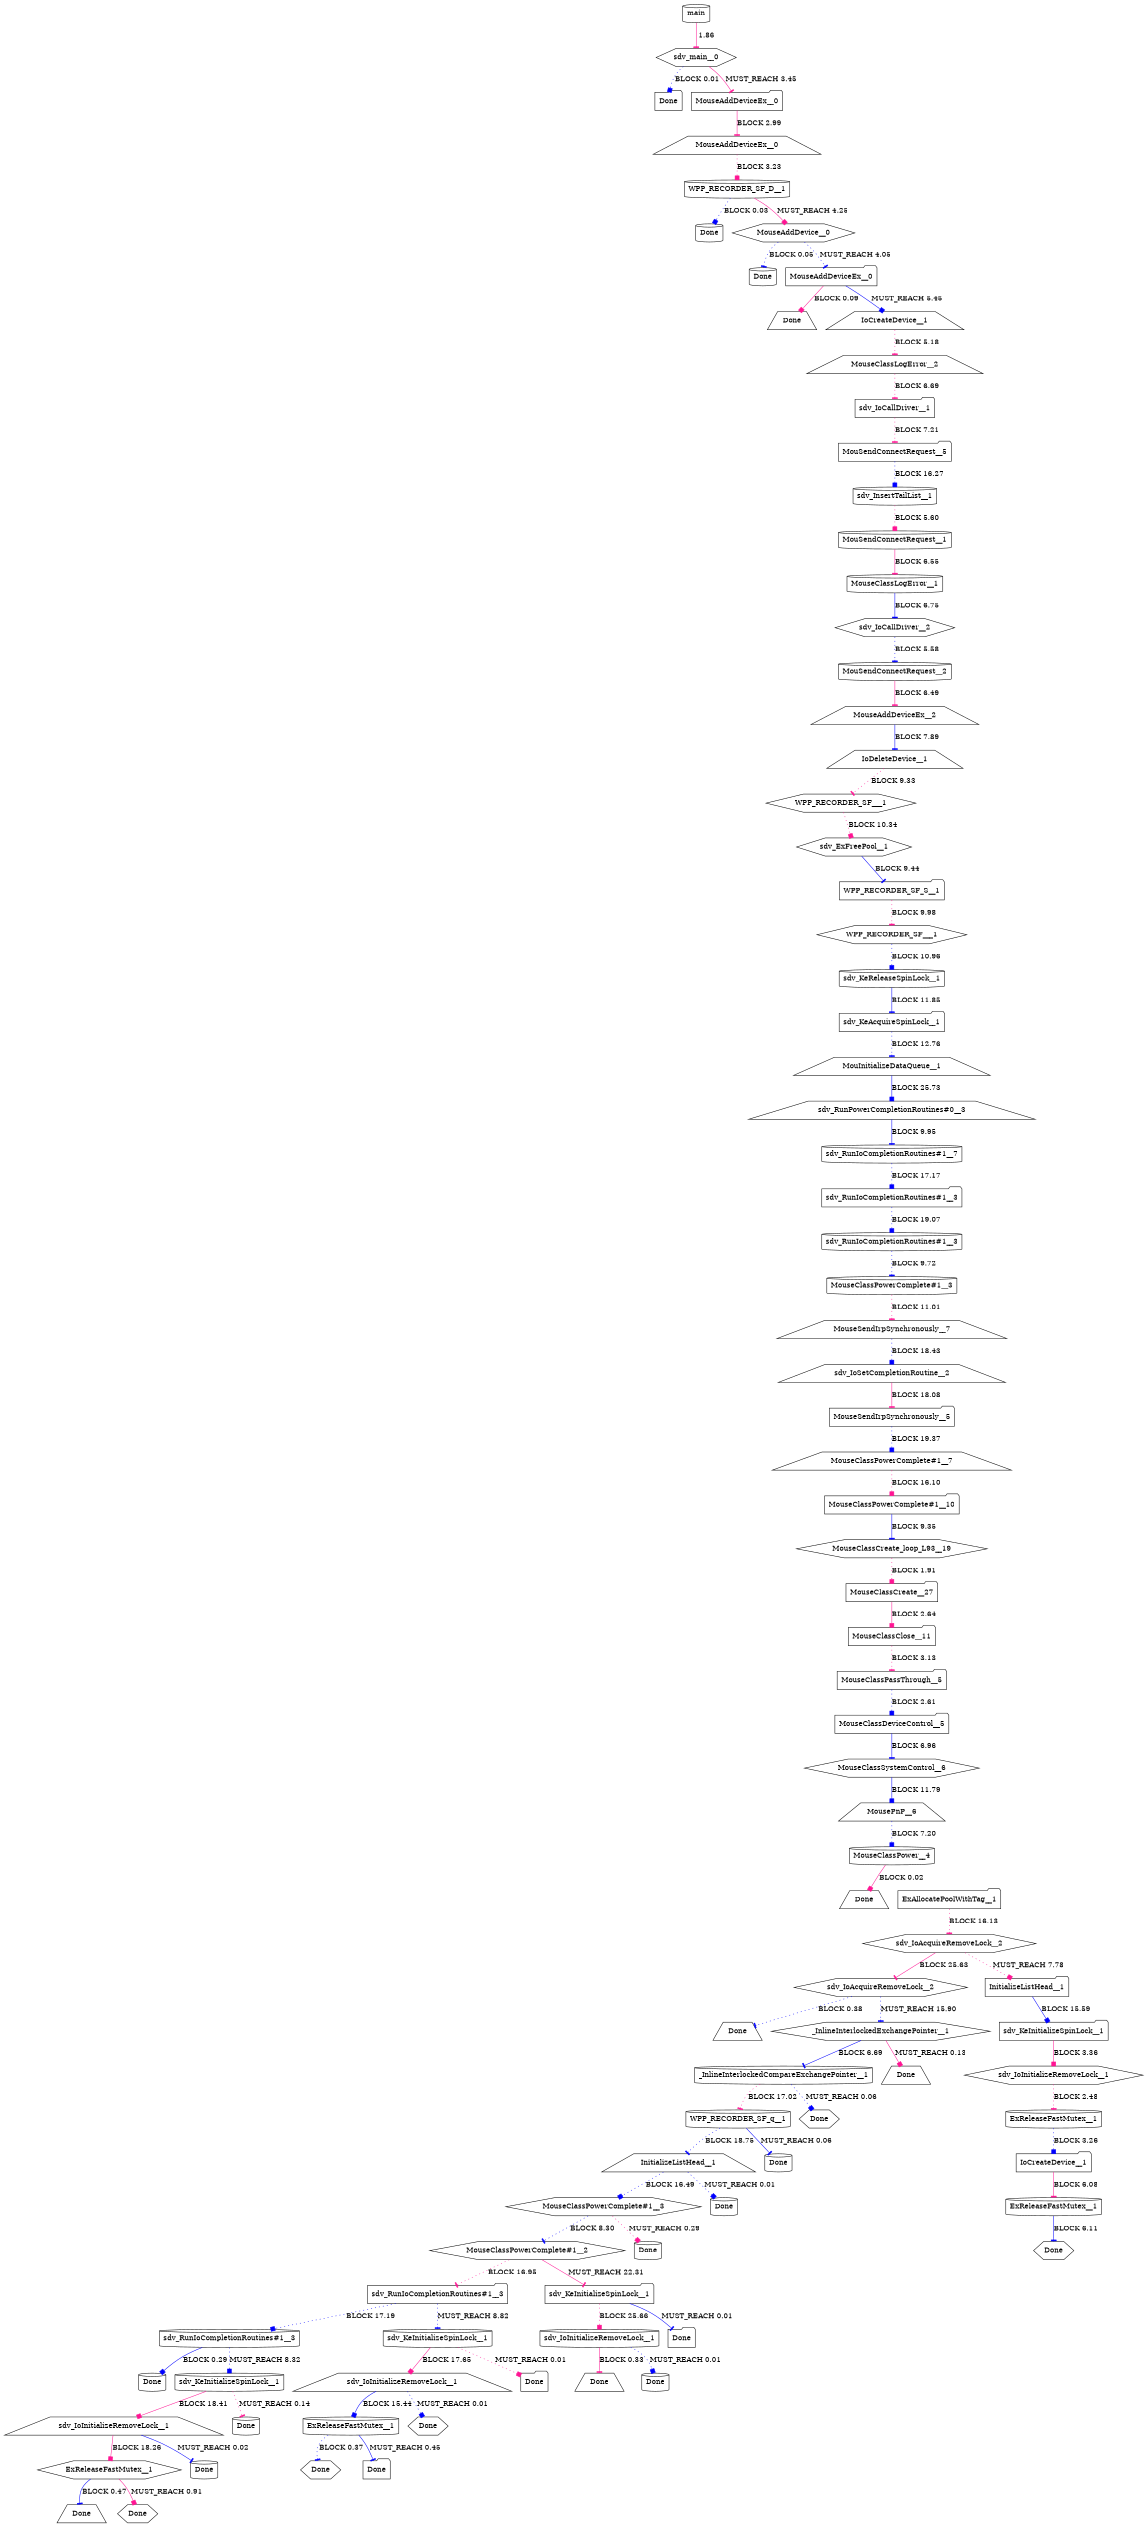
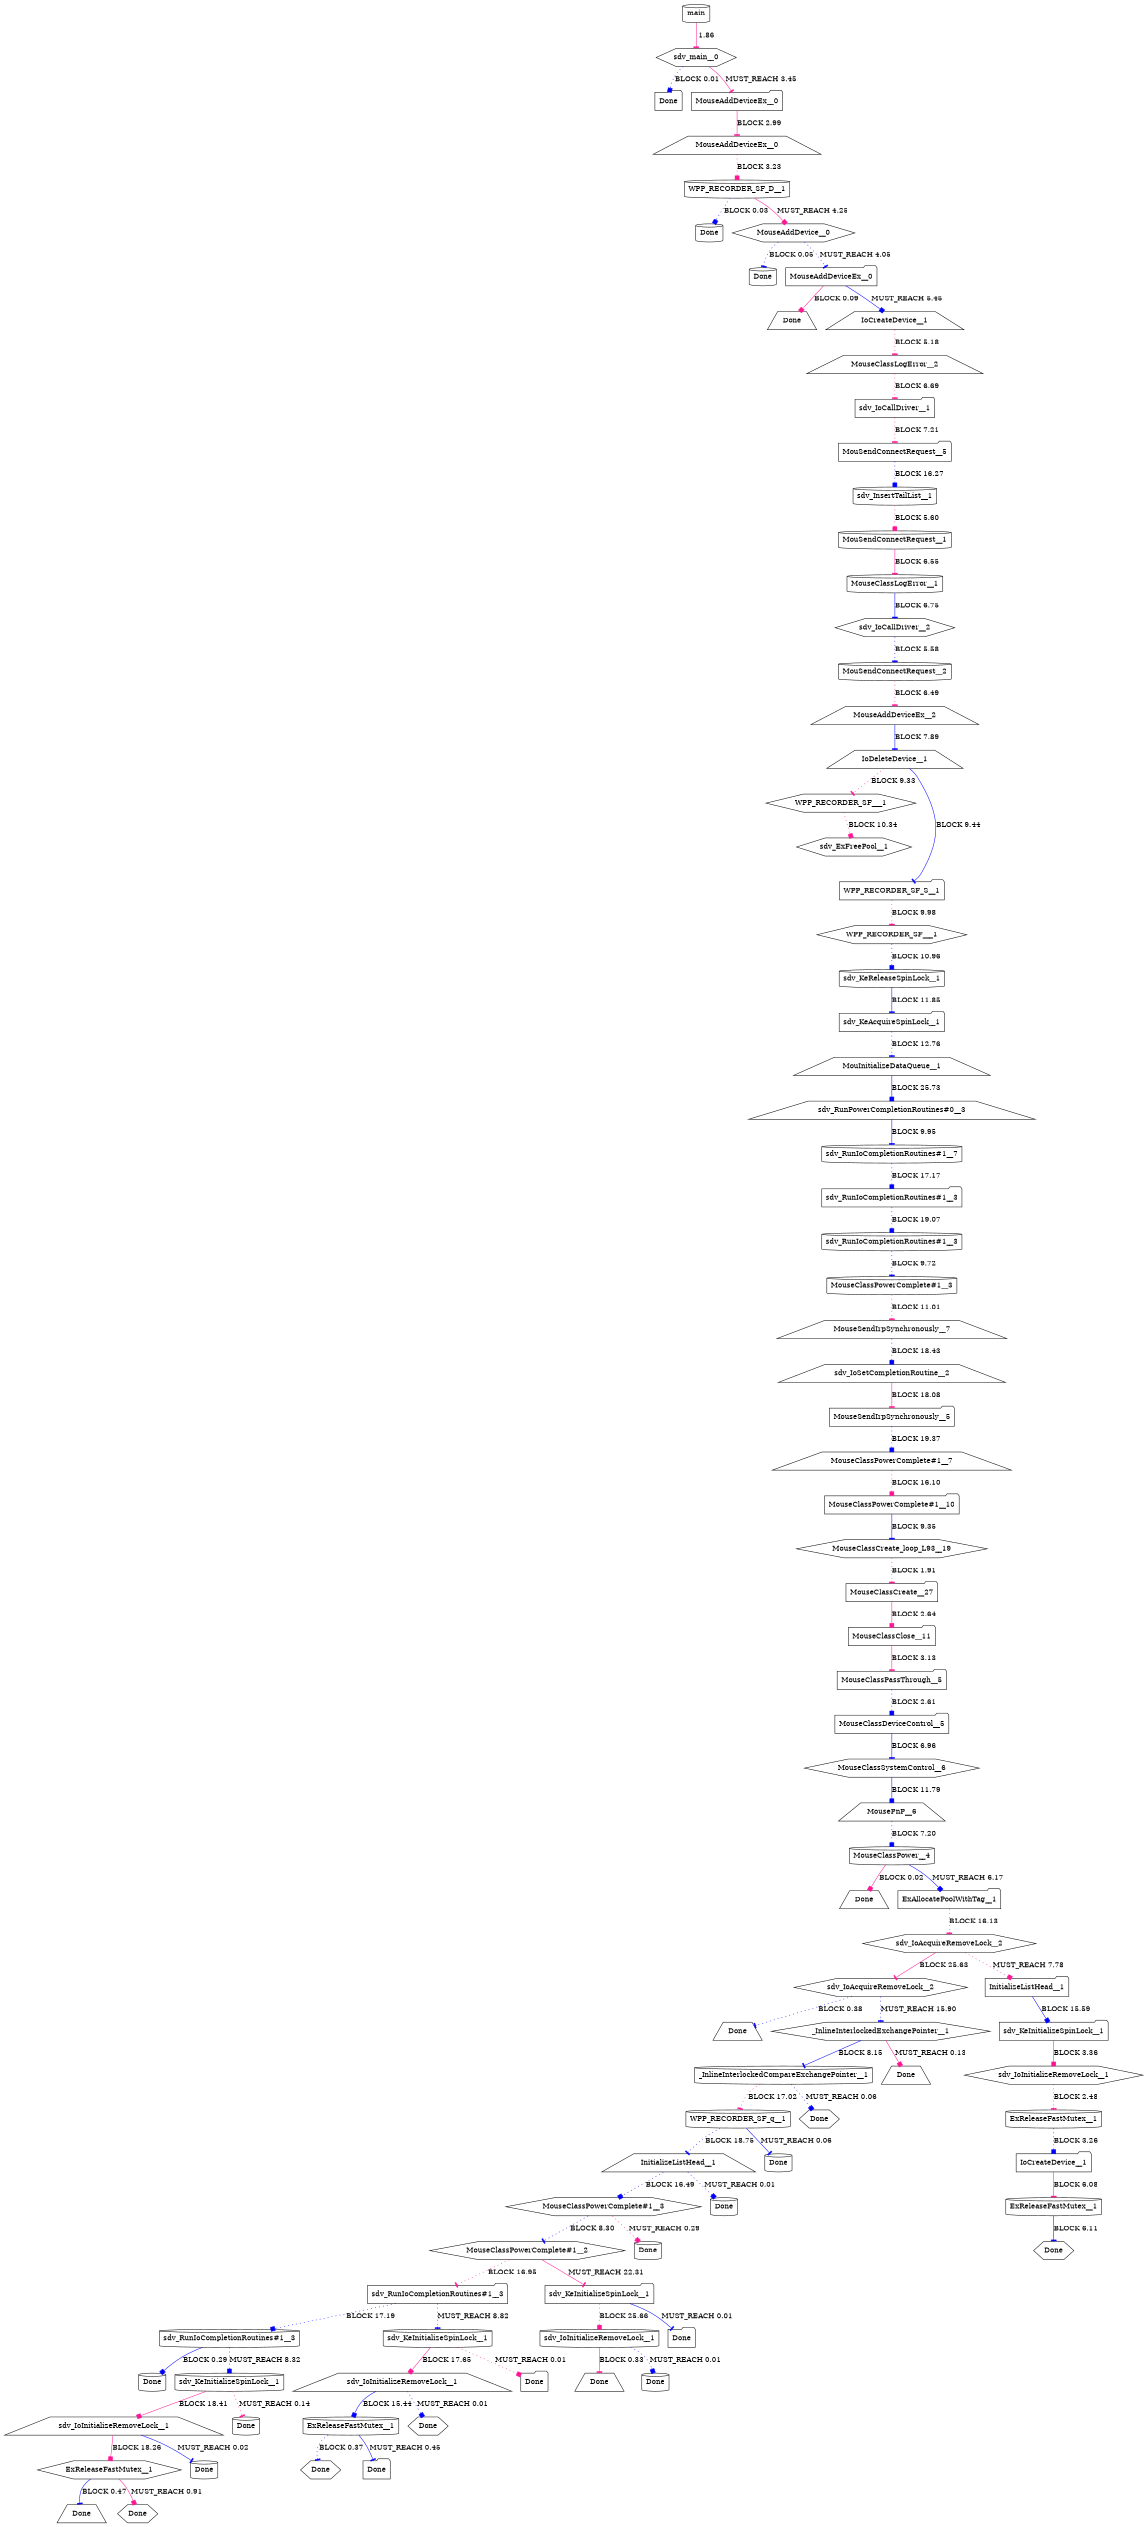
  digraph {
    node [shape=cylinder]
    edge [arrowhead=tee color=blue style=dotted]
    n1 [label=main]
    n2 [label=sdv_main__0 shape=hexagon]
    n3 [label=Done shape=folder]
    n4 [label=MouseAddDeviceEx__0 shape=folder]
    n5 [label=MouseAddDeviceEx__0 shape=trapezium]
    n6 [label=WPP_RECORDER_SF_D__1]
    n7 [label=Done]
    n8 [label=MouseAddDevice__0 shape=hexagon]
    n9 [label=Done]
    n10 [label=MouseAddDeviceEx__0 shape=folder]
    n11 [label=Done shape=trapezium]
    n12 [label=IoCreateDevice__1 shape=trapezium]
    n13 [label=MouseClassLogError__2 shape=trapezium]
    n14 [label=sdv_IoCallDriver__1 shape=folder]
    n15 [label=MouSendConnectRequest__5 shape=folder]
    n16 [label=sdv_InsertTailList__1]
    n17 [label=MouSendConnectRequest__1]
    n18 [label=MouseClassLogError__1]
    n19 [label=sdv_IoCallDriver__2 shape=hexagon]
    n20 [label=MouSendConnectRequest__2]
    n21 [label=MouseAddDeviceEx__2 shape=trapezium]
    n22 [label=IoDeleteDevice__1 shape=trapezium]
    n23 [label=WPP_RECORDER_SF___1 shape=hexagon]
    n24 [label=sdv_ExFreePool__1 shape=hexagon]
    n25 [label=WPP_RECORDER_SF_S__1 shape=folder]
    n26 [label=WPP_RECORDER_SF___1 shape=hexagon]
    n27 [label=sdv_KeReleaseSpinLock__1]
    n28 [label=sdv_KeAcquireSpinLock__1 shape=folder]
    n29 [label=MouInitializeDataQueue__1 shape=trapezium]
    n30 [label="sdv_RunPowerCompletionRoutines#0__3" shape=trapezium]
    n31 [label="sdv_RunIoCompletionRoutines#1__7"]
    n32 [label="sdv_RunIoCompletionRoutines#1__3" shape=folder]
    n33 [label="sdv_RunIoCompletionRoutines#1__3"]
    n34 [label="MouseClassPowerComplete#1__3"]
    n35 [label=MouseSendIrpSynchronously__7 shape=trapezium]
    n36 [label=sdv_IoSetCompletionRoutine__2 shape=trapezium]
    n37 [label=MouseSendIrpSynchronously__5 shape=folder]
    n38 [label="MouseClassPowerComplete#1__7" shape=trapezium]
    n39 [label="MouseClassPowerComplete#1__10" shape=folder]
    n40 [label=MouseClassCreate_loop_L93__19 shape=hexagon]
    n41 [label=MouseClassCreate__27 shape=folder]
    n42 [label=MouseClassClose__11 shape=folder]
    n43 [label=MouseClassPassThrough__5 shape=folder]
    n44 [label=MouseClassDeviceControl__5 shape=folder]
    n45 [label=MouseClassSystemControl__6 shape=hexagon]
    n46 [label=MousePnP__6 shape=trapezium]
    n47 [label=MouseClassPower__4]
    n48 [label=Done shape=trapezium]
    n49 [label=ExAllocatePoolWithTag__1 shape=folder]
    n50 [label=sdv_IoAcquireRemoveLock__2 shape=hexagon]
    n51 [label=sdv_IoAcquireRemoveLock__2 shape=hexagon]
    n52 [label=InitializeListHead__1 shape=folder]
    n53 [label=Done shape=trapezium]
    n54 [label=_InlineInterlockedExchangePointer__1 shape=hexagon]
    n55 [label=sdv_KeInitializeSpinLock__1 shape=folder]
    n56 [label=_InlineInterlockedCompareExchangePointer__1]
    n57 [label=Done shape=trapezium]
    n58 [label=WPP_RECORDER_SF_q__1]
    n59 [label=Done shape=hexagon]
    n60 [label=InitializeListHead__1 shape=trapezium]
    n61 [label=Done]
    n62 [label="MouseClassPowerComplete#1__3" shape=hexagon]
    n63 [label=Done]
    n64 [label="MouseClassPowerComplete#1__2" shape=hexagon]
    n65 [label=Done]
    n66 [label="sdv_RunIoCompletionRoutines#1__3" shape=folder]
    n67 [label=sdv_KeInitializeSpinLock__1 shape=folder]
    n68 [label="sdv_RunIoCompletionRoutines#1__3"]
    n69 [label=sdv_KeInitializeSpinLock__1]
    n70 [label=sdv_IoInitializeRemoveLock__1]
    n71 [label=Done shape=folder]
    n72 [label=Done]
    n73 [label=sdv_KeInitializeSpinLock__1]
    n74 [label=sdv_IoInitializeRemoveLock__1 shape=trapezium]
    n75 [label=Done shape=folder]
    n76 [label=sdv_IoInitializeRemoveLock__1 shape=trapezium]
    n77 [label=Done]
    n78 [label=ExReleaseFastMutex__1 shape=hexagon]
    n79 [label=Done]
    n80 [label=Done shape=trapezium]
    n81 [label=Done shape=hexagon]
    n82 [label=ExReleaseFastMutex__1]
    n83 [label=Done shape=hexagon]
    n84 [label=Done shape=hexagon]
    n85 [label=Done shape=folder]
    n86 [label=Done shape=trapezium]
    n87 [label=Done]
    n88 [label=sdv_IoInitializeRemoveLock__1 shape=hexagon]
    n89 [label=ExReleaseFastMutex__1]
    n90 [label=IoCreateDevice__1 shape=folder]
    n91 [label=ExReleaseFastMutex__1]
    n92 [label=Done shape=hexagon]
    n1 -> n2 [color=deeppink label=" 1.86" style=solid]
    n2 -> n3 [arrowhead=box label="BLOCK 0.01"]
    n2 -> n4 [color=deeppink label="MUST_REACH 3.45" style=solid]
    n4 -> n5 [color=deeppink label="BLOCK 2.99" style=solid]
    n5 -> n6 [arrowhead=box color=deeppink label="BLOCK 3.23"]
    n6 -> n7 [arrowhead=box label="BLOCK 0.03"]
    n6 -> n8 [arrowhead=box color=deeppink label="MUST_REACH 4.25" style=solid]
    n8 -> n9 [label="BLOCK 0.05"]
    n8 -> n10 [label="MUST_REACH 4.05"]
    n10 -> n11 [arrowhead=box color=deeppink label="BLOCK 0.09" style=solid]
    n10 -> n12 [arrowhead=box label="MUST_REACH 5.45" style=solid]
    n12 -> n13 [color=deeppink label="BLOCK 5.18"]
    n13 -> n14 [color=deeppink label="BLOCK 6.69"]
    n14 -> n15 [color=deeppink label="BLOCK 7.21"]
    n15 -> n16 [arrowhead=box label="BLOCK 16.27"]
    n16 -> n17 [arrowhead=box color=deeppink label="BLOCK 5.60"]
    n17 -> n18 [color=deeppink label="BLOCK 6.55" style=solid]
    n18 -> n19 [label="BLOCK 6.75" style=solid]
    n19 -> n20 [label="BLOCK 5.58"]
-   n20 -> n21 [color=deeppink label="BLOCK 6.49" style=solid]
+   n20 -> n21 [color=deeppink label="BLOCK 6.49"]
    n21 -> n22 [label="BLOCK 7.89" style=solid]
    n22 -> n23 [color=deeppink label="BLOCK 9.33"]
    n23 -> n24 [arrowhead=box color=deeppink label="BLOCK 10.34"]
-   n24 -> n25 [label="BLOCK 9.44" style=solid]
+   n22 -> n25 [label="BLOCK 9.44" style=solid]
    n25 -> n26 [color=deeppink label="BLOCK 9.98"]
    n26 -> n27 [arrowhead=box label="BLOCK 10.96"]
    n27 -> n28 [label="BLOCK 11.85" style=solid]
    n28 -> n29 [label="BLOCK 12.76"]
    n29 -> n30 [arrowhead=box label="BLOCK 25.73" style=solid]
    n30 -> n31 [label="BLOCK 9.95" style=solid]
    n31 -> n32 [arrowhead=box label="BLOCK 17.17"]
    n32 -> n33 [arrowhead=box label="BLOCK 19.07"]
    n33 -> n34 [label="BLOCK 9.72"]
    n34 -> n35 [color=deeppink label="BLOCK 11.01"]
    n35 -> n36 [arrowhead=box label="BLOCK 18.43"]
    n36 -> n37 [color=deeppink label="BLOCK 18.08" style=solid]
    n37 -> n38 [arrowhead=box label="BLOCK 19.37"]
    n38 -> n39 [arrowhead=box color=deeppink label="BLOCK 16.10"]
    n39 -> n40 [label="BLOCK 9.35" style=solid]
-   n40 -> n41 [arrowhead=box color=deeppink label="BLOCK 1.91"]
+   n40 -> n41 [color=deeppink label="BLOCK 1.91"]
    n41 -> n42 [arrowhead=box color=deeppink label="BLOCK 2.64" style=solid]
-   n42 -> n43 [color=deeppink label="BLOCK 3.13"]
+   n42 -> n43 [color=deeppink label="BLOCK 3.13" style=solid]
    n43 -> n44 [arrowhead=box label="BLOCK 2.61"]
    n44 -> n45 [label="BLOCK 6.96" style=solid]
    n45 -> n46 [arrowhead=box label="BLOCK 11.79" style=solid]
    n46 -> n47 [arrowhead=box label="BLOCK 7.20"]
    n47 -> n48 [arrowhead=box color=deeppink label="BLOCK 0.02" style=solid]
+   n47 -> n49 [arrowhead=box label="MUST_REACH 6.17" style=solid]
    n49 -> n50 [color=deeppink label="BLOCK 16.13"]
    n50 -> n51 [color=deeppink label="BLOCK 25.63" style=solid]
    n50 -> n52 [arrowhead=box color=deeppink label="MUST_REACH 7.78"]
    n51 -> n53 [label="BLOCK 0.38"]
    n51 -> n54 [label="MUST_REACH 15.90"]
    n52 -> n55 [arrowhead=box label="BLOCK 15.59" style=solid]
-   n54 -> n56 [label="BLOCK 6.69" style=solid]
+   n54 -> n56 [label="BLOCK 8.15" style=solid]
    n54 -> n57 [arrowhead=box color=deeppink label="MUST_REACH 0.13" style=solid]
    n55 -> n88 [arrowhead=box color=deeppink label="BLOCK 3.36" style=solid]
    n56 -> n58 [color=deeppink label="BLOCK 17.02"]
    n56 -> n59 [arrowhead=box label="MUST_REACH 0.06"]
    n58 -> n60 [label="BLOCK 18.75"]
    n58 -> n61 [label="MUST_REACH 0.06" style=solid]
    n60 -> n62 [arrowhead=box label="BLOCK 16.49"]
    n60 -> n63 [arrowhead=box label="MUST_REACH 0.01"]
    n62 -> n64 [label="BLOCK 8.30"]
    n62 -> n65 [arrowhead=box color=deeppink label="MUST_REACH 0.29"]
    n64 -> n66 [color=deeppink label="BLOCK 16.95"]
    n64 -> n67 [color=deeppink label="MUST_REACH 22.31" style=solid]
    n66 -> n68 [arrowhead=box label="BLOCK 17.19"]
    n66 -> n69 [label="MUST_REACH 8.82"]
    n67 -> n70 [arrowhead=box color=deeppink label="BLOCK 25.66"]
    n67 -> n71 [label="MUST_REACH 0.01" style=solid]
    n68 -> n72 [arrowhead=box label="BLOCK 0.29" style=solid]
    n68 -> n73 [arrowhead=box label="MUST_REACH 8.32"]
    n69 -> n74 [arrowhead=box color=deeppink label="BLOCK 17.65" style=solid]
    n69 -> n75 [arrowhead=box color=deeppink label="MUST_REACH 0.01"]
    n70 -> n86 [color=deeppink label="BLOCK 0.33" style=solid]
    n70 -> n87 [arrowhead=box label="MUST_REACH 0.01"]
    n73 -> n76 [arrowhead=box color=deeppink label="BLOCK 18.41" style=solid]
    n73 -> n77 [color=deeppink label="MUST_REACH 0.14"]
    n74 -> n82 [arrowhead=box label="BLOCK 15.44" style=solid]
    n74 -> n83 [arrowhead=box label="MUST_REACH 0.01"]
    n76 -> n78 [arrowhead=box color=deeppink label="BLOCK 18.26" style=solid]
    n76 -> n79 [label="MUST_REACH 0.02" style=solid]
    n78 -> n80 [label="BLOCK 0.47" style=solid]
    n78 -> n81 [arrowhead=box color=deeppink label="MUST_REACH 0.91" style=solid]
    n82 -> n84 [label="BLOCK 0.37"]
    n82 -> n85 [label="MUST_REACH 0.45" style=solid]
    n88 -> n89 [color=deeppink label="BLOCK 2.48"]
    n89 -> n90 [arrowhead=box label="BLOCK 3.26"]
    n90 -> n91 [color=deeppink label="BLOCK 6.08" style=solid]
    n91 -> n92 [label="BLOCK 6.11" style=solid]
  }
